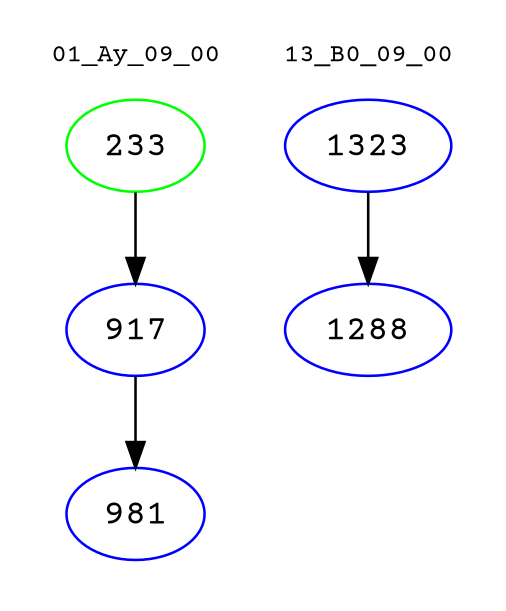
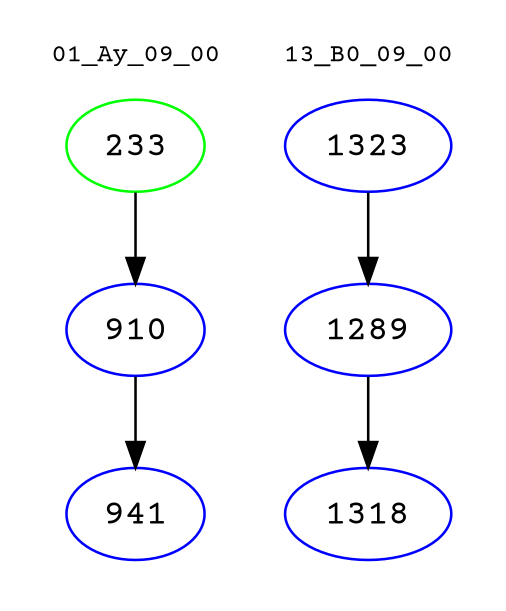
  digraph {
    fontname="Courier Prime"
    node [color=blue fontname="Courier Prime"]
    edge [color=black fontname="Courier Prime"]
    n1 [color=green label=233]
-   n2 [label=917]
-   n3 [label=981]
+   n2 [label=910]
+   n3 [label=941]
    n4 [label=1323]
-   n5 [label=1288]
+   n5 [label=1289]
+   n6 [label=1318]
    subgraph cluster_1 {
      color=white
      fontsize=10
      label="01_Ay_09_00"
      n1
      n2
      n3
    }
    subgraph cluster_2 {
      color=white
      fontsize=10
      label="13_B0_09_00"
      n4
      n5
+     n6
    }
    n1 -> n2
    n2 -> n3
    n4 -> n5
+   n5 -> n6
  }
